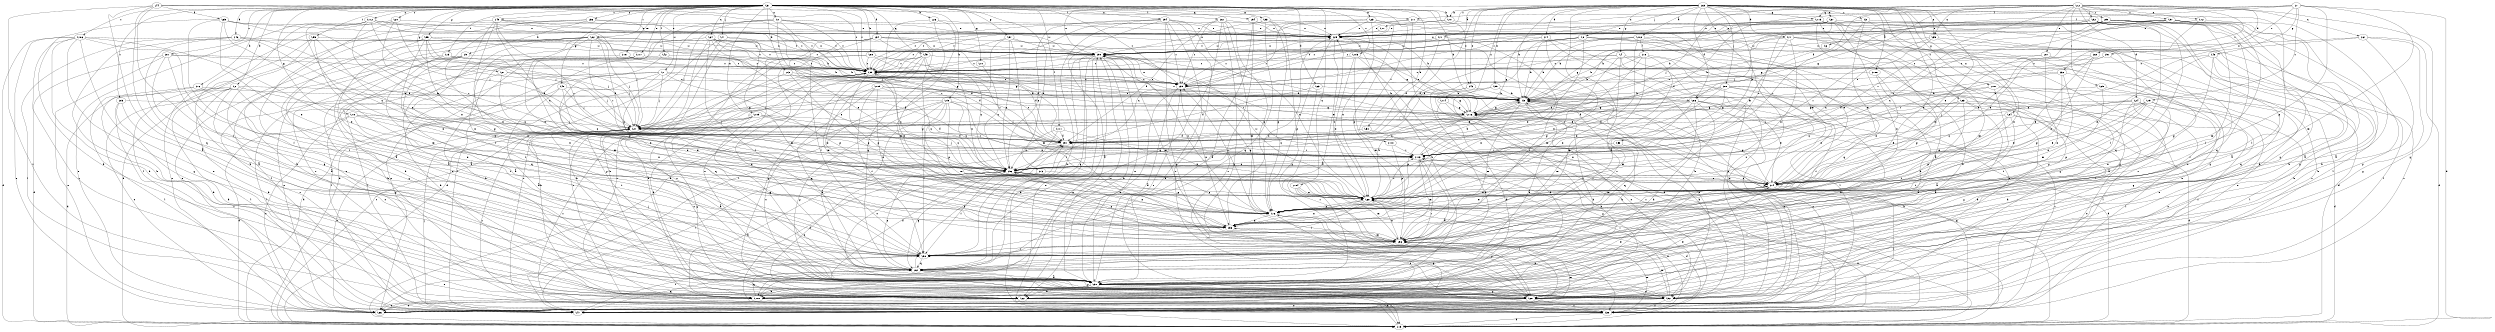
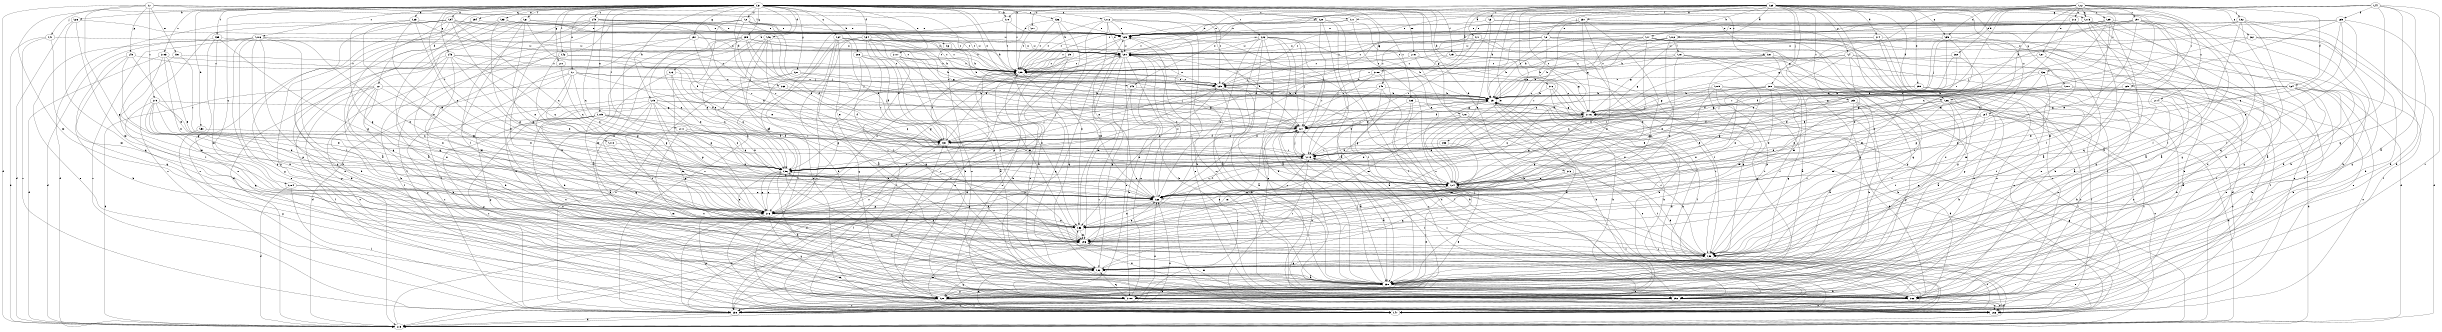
  strict digraph {
    S31
    S26
    S73
    S104
    S64
    S63
    S46
    S2
    S34
    S10
    S57
    S40
    S78
    S75
    S13
    S50
    S16
    S70
    S55
    S110
    S15
    S41
    S88
    S5
    S42
    S111
    S61
    S101
    S93
    S109
    S43
    S45
    S54
    S22
    S36
    S112
    S99
    S103
    S94
    S1
    S0
    S23
    S117
    S95
    S21
    S20
    S85
    S49
    S106
    S81
    S39
    S25
    S82
    S19
    S96
    S14
    S98
    S68
    S47
    S90
    S28
    S51
    S66
    S38
    S30
    S62
    S56
    S100
    S53
    S52
    S116
    S76
    S27
    S113
    S9
    S69
    S102
    S71
    S108
    S77
    S35
    S74
    S86
    S80
    S8
    S58
    S115
    S3
    S114
    S83
    S17
    S84
    S59
    S37
    S4
    S107
    S18
    S12
    S67
    S60
    S24
    S92
    S87
    S72
    S89
    S29
    S97
    S32
    S105
    S7
    S6
    S11
    S48
    S91
    S79
    S44
    S65
    S31 -> S26 [label=b]
    S31 -> S73 [label=b]
    S31 -> S104 [label=c]
    S31 -> S64 [label=c]
    S31 -> S63 [label=d]
    S31 -> S46 [label=d]
    S31 -> S2 [label=d]
    S31 -> S34 [label=f]
    S31 -> S10 [label=g]
    S31 -> S57 [label=g]
    S31 -> S40 [label=g]
    S31 -> S78 [label=g]
    S31 -> S75 [label=h]
    S31 -> S13 [label=h]
    S31 -> S50 [label=h]
    S31 -> S16 [label=h]
    S31 -> S70 [label=h]
    S31 -> S55 [label=i]
    S31 -> S110 [label=i]
    S31 -> S15 [label=i]
    S31 -> S41 [label=j]
    S31 -> S88 [label=k]
    S31 -> S5 [label=k]
    S31 -> S42 [label=l]
    S31 -> S111 [label=l]
    S31 -> S61 [label=l]
    S31 -> S101 [label=m]
    S31 -> S93 [label=n]
    S31 -> S109 [label=n]
    S31 -> S43 [label=o]
    S31 -> S45 [label=q]
    S31 -> S54 [label=q]
    S31 -> S22 [label=r]
    S31 -> S36 [label=s]
    S31 -> S112 [label=s]
    S31 -> S99 [label=t]
    S31 -> S103 [label=v]
    S31 -> S94 [label=w]
    S31 -> S1 [label=w]
    S31 -> S0 [label=w]
    S31 -> S23 [label=x]
    S31 -> S117 [label=x]
    S31 -> S95 [label=y]
    S31 -> S21 [label=y]
    S31 -> S20 [label=z]
    S31 -> S85 [label=z]
    S31 -> S49 [label=z]
    S31 -> S106 [label=z]
    S31 -> S81 [label=z]
    S31 -> S39 [label=z]
    S26 -> S25 [label=s]
    S26 -> S82 [label=q]
    S26 -> S19 [label=d]
    S26 -> S96 [label=m]
    S73 -> S82 [label=q]
    S73 -> S14 [label=e]
    S73 -> S98 [label=i]
    S104 -> S19 [label=d]
    S104 -> S96 [label=m]
    S104 -> S68 [label=x]
    S104 -> S47 [label=l]
    S64 -> S5 [label=k]
    S64 -> S99 [label=t]
    S64 -> S14 [label=e]
    S64 -> S98 [label=i]
    S64 -> S90 [label=w]
    S64 -> S28 [label=y]
    S64 -> S51 [label=f]
    S64 -> S66 [label=o]
    S63 -> S5 [label=k]
    S63 -> S51 [label=f]
    S63 -> S38 [label=v]
    S46 -> S47 [label=l]
    S46 -> S90 [label=w]
    S46 -> S51 [label=f]
    S46 -> S30 [label=a]
    S46 -> S62 [label=b]
    S46 -> S56 [label=c]
    S2 -> S5 [label=k]
    S2 -> S19 [label=d]
    S2 -> S68 [label=x]
    S2 -> S47 [label=l]
    S2 -> S28 [label=y]
    S2 -> S66 [label=o]
    S2 -> S100 [label=h]
    S2 -> S53 [label=n]
    S34 -> S98 [label=i]
    S34 -> S90 [label=w]
    S34 -> S51 [label=f]
    S34 -> S38 [label=v]
    S34 -> S100 [label=h]
    S34 -> S52 [label=u]
    S34 -> S116 [label=g]
    S34 -> S76 [label=p]
    S10 -> S56 [label=c]
    S57 -> S99 [label=t]
    S57 -> S96 [label=m]
    S57 -> S14 [label=e]
    S57 -> S47 [label=l]
    S57 -> S90 [label=w]
    S57 -> S56 [label=c]
    S40 -> S5 [label=k]
    S40 -> S47 [label=l]
    S40 -> S30 [label=a]
    S40 -> S56 [label=c]
    S40 -> S27 [label=j]
    S78 -> S19 [label=d]
    S78 -> S14 [label=e]
    S78 -> S98 [label=i]
    S78 -> S68 [label=x]
    S78 -> S66 [label=o]
    S78 -> S27 [label=j]
    S75 -> S96 [label=m]
    S75 -> S98 [label=i]
    S75 -> S68 [label=x]
    S75 -> S28 [label=y]
    S75 -> S30 [label=a]
    S75 -> S56 [label=c]
    S75 -> S52 [label=u]
    S75 -> S116 [label=g]
    S75 -> S76 [label=p]
    S75 -> S27 [label=j]
    S13 -> S39 [label=z]
    S13 -> S56 [label=c]
    S13 -> S100 [label=h]
    S13 -> S76 [label=p]
    S50 -> S28 [label=y]
    S50 -> S51 [label=f]
    S16 -> S5 [label=k]
    S16 -> S98 [label=i]
    S16 -> S47 [label=l]
    S16 -> S100 [label=h]
    S70 -> S99 [label=t]
    S70 -> S25 [label=s]
    S70 -> S38 [label=v]
    S55 -> S96 [label=m]
    S55 -> S90 [label=w]
    S55 -> S66 [label=o]
    S55 -> S52 [label=u]
    S55 -> S76 [label=p]
    S110 -> S76 [label=p]
    S110 -> S113 [label=r]
    S15 -> S99 [label=t]
    S15 -> S98 [label=i]
    S15 -> S28 [label=y]
    S15 -> S27 [label=j]
    S41 -> S19 [label=d]
    S41 -> S96 [label=m]
    S41 -> S90 [label=w]
    S41 -> S38 [label=v]
    S88 -> S99 [label=t]
    S88 -> S82 [label=q]
    S88 -> S51 [label=f]
    S88 -> S62 [label=b]
    S88 -> S113 [label=r]
    S5 -> S99 [label=t]
    S5 -> S19 [label=d]
    S5 -> S96 [label=m]
    S5 -> S30 [label=a]
    S5 -> S56 [label=c]
    S5 -> S116 [label=g]
    S42 -> S99 [label=t]
    S42 -> S47 [label=l]
    S42 -> S51 [label=f]
    S42 -> S76 [label=p]
    S111 -> S68 [label=x]
    S111 -> S51 [label=f]
    S111 -> S56 [label=c]
    S111 -> S52 [label=u]
    S61 -> S39 [label=z]
    S61 -> S25 [label=s]
    S61 -> S82 [label=q]
    S61 -> S96 [label=m]
    S61 -> S28 [label=y]
    S61 -> S51 [label=f]
    S61 -> S76 [label=p]
    S101 -> S99 [label=t]
    S101 -> S62 [label=b]
    S101 -> S116 [label=g]
    S93 -> S25 [label=s]
    S93 -> S82 [label=q]
    S93 -> S90 [label=w]
    S93 -> S28 [label=y]
    S93 -> S76 [label=p]
    S109 -> S82 [label=q]
    S109 -> S28 [label=y]
    S109 -> S51 [label=f]
    S109 -> S38 [label=v]
    S109 -> S56 [label=c]
    S109 -> S52 [label=u]
    S109 -> S27 [label=j]
    S109 -> S113 [label=r]
    S43 -> S5 [label=k]
    S43 -> S38 [label=v]
    S43 -> S100 [label=h]
    S45 -> S99 [label=t]
    S45 -> S96 [label=m]
    S45 -> S68 [label=x]
    S45 -> S28 [label=y]
    S45 -> S62 [label=b]
    S45 -> S56 [label=c]
    S45 -> S53 [label=n]
    S45 -> S113 [label=r]
    S54 -> S25 [label=s]
    S54 -> S38 [label=v]
    S54 -> S30 [label=a]
    S22 -> S5 [label=k]
    S22 -> S99 [label=t]
    S22 -> S68 [label=x]
    S22 -> S47 [label=l]
    S22 -> S90 [label=w]
    S22 -> S51 [label=f]
    S22 -> S66 [label=o]
    S22 -> S30 [label=a]
    S22 -> S62 [label=b]
    S22 -> S53 [label=n]
    S22 -> S27 [label=j]
    S22 -> S113 [label=r]
    S36 -> S99 [label=t]
    S36 -> S25 [label=s]
    S36 -> S38 [label=v]
    S36 -> S100 [label=h]
    S36 -> S9 [label=k]
    S112 -> S99 [label=t]
    S112 -> S25 [label=s]
    S112 -> S68 [label=x]
    S112 -> S90 [label=w]
    S112 -> S66 [label=o]
    S112 -> S62 [label=b]
    S112 -> S53 [label=n]
    S112 -> S27 [label=j]
    S99 -> S39 [label=z]
    S99 -> S82 [label=q]
    S99 -> S68 [label=x]
    S99 -> S76 [label=p]
    S103 -> S99 [label=t]
    S103 -> S19 [label=d]
    S103 -> S96 [label=m]
    S103 -> S14 [label=e]
    S103 -> S68 [label=x]
    S94 -> S99 [label=t]
    S94 -> S39 [label=z]
    S94 -> S25 [label=s]
    S94 -> S19 [label=d]
    S94 -> S68 [label=x]
    S94 -> S28 [label=y]
    S94 -> S38 [label=v]
    S94 -> S30 [label=a]
    S94 -> S56 [label=c]
    S94 -> S100 [label=h]
    S1 -> S39 [label=z]
    S1 -> S19 [label=d]
    S1 -> S51 [label=f]
    S1 -> S56 [label=c]
    S1 -> S100 [label=h]
    S1 -> S53 [label=n]
    S1 -> S76 [label=p]
    S1 -> S27 [label=j]
    S0 -> S5 [label=k]
    S0 -> S99 [label=t]
    S0 -> S25 [label=s]
    S0 -> S19 [label=d]
    S0 -> S14 [label=e]
    S0 -> S47 [label=l]
    S0 -> S27 [label=j]
    S0 -> S113 [label=r]
    S23 -> S25 [label=s]
    S23 -> S14 [label=e]
    S23 -> S68 [label=x]
    S23 -> S56 [label=c]
    S23 -> S76 [label=p]
    S23 -> S27 [label=j]
    S117 -> S99 [label=t]
    S117 -> S96 [label=m]
    S117 -> S47 [label=l]
    S117 -> S30 [label=a]
    S95 -> S99 [label=t]
    S95 -> S68 [label=x]
    S95 -> S90 [label=w]
    S95 -> S51 [label=f]
    S95 -> S30 [label=a]
    S95 -> S53 [label=n]
    S95 -> S52 [label=u]
    S95 -> S27 [label=j]
    S21 -> S39 [label=z]
    S21 -> S38 [label=v]
    S21 -> S56 [label=c]
    S21 -> S27 [label=j]
    S20 -> S25 [label=s]
    S20 -> S47 [label=l]
    S20 -> S30 [label=a]
    S20 -> S27 [label=j]
    S20 -> S113 [label=r]
    S85 -> S38 [label=v]
    S85 -> S62 [label=b]
    S85 -> S52 [label=u]
    S85 -> S116 [label=g]
    S49 -> S5 [label=k]
    S49 -> S25 [label=s]
    S49 -> S19 [label=d]
    S49 -> S98 [label=i]
    S49 -> S56 [label=c]
    S49 -> S53 [label=n]
    S49 -> S27 [label=j]
    S49 -> S113 [label=r]
    S106 -> S19 [label=d]
    S106 -> S98 [label=i]
    S106 -> S68 [label=x]
    S106 -> S90 [label=w]
    S106 -> S28 [label=y]
    S106 -> S66 [label=o]
    S106 -> S38 [label=v]
    S106 -> S62 [label=b]
    S106 -> S52 [label=u]
    S81 -> S99 [label=t]
    S81 -> S82 [label=q]
    S81 -> S19 [label=d]
    S81 -> S66 [label=o]
    S81 -> S30 [label=a]
    S81 -> S116 [label=g]
    S39 -> S5 [label=k]
    S39 -> S99 [label=t]
    S39 -> S90 [label=w]
    S39 -> S30 [label=a]
    S39 -> S62 [label=b]
    S39 -> S53 [label=n]
    S39 -> S76 [label=p]
    S25 -> S90 [label=w]
    S25 -> S38 [label=v]
    S25 -> S30 [label=a]
    S25 -> S76 [label=p]
    S82 -> S28 [label=y]
    S82 -> S51 [label=f]
    S82 -> S30 [label=a]
    S82 -> S56 [label=c]
    S82 -> S113 [label=r]
    S19 -> S99 [label=t]
    S19 -> S68 [label=x]
    S19 -> S90 [label=w]
    S19 -> S116 [label=g]
    S96 -> S98 [label=i]
    S96 -> S68 [label=x]
    S96 -> S56 [label=c]
    S14 -> S68 [label=x]
    S14 -> S47 [label=l]
    S14 -> S116 [label=g]
    S98 -> S82 [label=q]
    S98 -> S66 [label=o]
    S98 -> S27 [label=j]
    S68 -> S5 [label=k]
    S68 -> S25 [label=s]
    S68 -> S98 [label=i]
    S68 -> S90 [label=w]
    S68 -> S53 [label=n]
    S68 -> S76 [label=p]
    S68 -> S113 [label=r]
    S47 -> S82 [label=q]
    S47 -> S96 [label=m]
    S47 -> S98 [label=i]
    S47 -> S76 [label=p]
    S47 -> S27 [label=j]
    S90 -> S99 [label=t]
    S90 -> S82 [label=q]
    S90 -> S19 [label=d]
    S90 -> S96 [label=m]
    S90 -> S14 [label=e]
    S90 -> S98 [label=i]
    S90 -> S66 [label=o]
    S90 -> S62 [label=b]
    S28 -> S14 [label=e]
    S28 -> S47 [label=l]
    S28 -> S51 [label=f]
    S28 -> S38 [label=v]
    S51 -> S99 [label=t]
    S51 -> S47 [label=l]
    S51 -> S113 [label=r]
    S66 -> S5 [label=k]
    S38 -> S5 [label=k]
    S38 -> S19 [label=d]
    S38 -> S96 [label=m]
    S38 -> S68 [label=x]
    S38 -> S51 [label=f]
    S38 -> S113 [label=r]
    S30 -> S99 [label=t]
    S30 -> S39 [label=z]
    S30 -> S19 [label=d]
    S30 -> S90 [label=w]
    S30 -> S28 [label=y]
    S30 -> S62 [label=b]
    S30 -> S100 [label=h]
    S30 -> S52 [label=u]
    S30 -> S27 [label=j]
    S62 -> S5 [label=k]
    S62 -> S66 [label=o]
    S62 -> S56 [label=c]
    S56 -> S14 [label=e]
    S56 -> S100 [label=h]
    S56 -> S53 [label=n]
    S56 -> S76 [label=p]
    S100 -> S5 [label=k]
    S100 -> S99 [label=t]
    S100 -> S82 [label=q]
    S100 -> S14 [label=e]
    S100 -> S90 [label=w]
    S100 -> S66 [label=o]
    S53 -> S25 [label=s]
    S53 -> S96 [label=m]
    S52 -> S5 [label=k]
    S52 -> S96 [label=m]
    S52 -> S66 [label=o]
    S52 -> S38 [label=v]
    S52 -> S53 [label=n]
    S52 -> S113 [label=r]
    S116 -> S99 [label=t]
    S116 -> S25 [label=s]
    S116 -> S62 [label=b]
    S116 -> S56 [label=c]
    S116 -> S76 [label=p]
    S116 -> S27 [label=j]
    S76 -> S39 [label=z]
    S76 -> S14 [label=e]
    S76 -> S90 [label=w]
    S76 -> S28 [label=y]
    S76 -> S66 [label=o]
    S76 -> S56 [label=c]
    S76 -> S53 [label=n]
    S27 -> S51 [label=f]
    S27 -> S66 [label=o]
    S27 -> S38 [label=v]
    S27 -> S30 [label=a]
    S113 -> S5 [label=k]
    S113 -> S96 [label=m]
    S113 -> S30 [label=a]
    S113 -> S56 [label=c]
    S113 -> S27 [label=j]
    S9 -> S99 [label=t]
    S9 -> S82 [label=q]
    S9 -> S66 [label=o]
    S9 -> S100 [label=h]
    S9 -> S53 [label=n]
    S69 -> S70 [label=h]
    S69 -> S5 [label=k]
    S69 -> S43 [label=o]
    S69 -> S14 [label=e]
    S69 -> S68 [label=x]
    S69 -> S90 [label=w]
    S69 -> S28 [label=y]
    S69 -> S30 [label=a]
    S69 -> S100 [label=h]
    S69 -> S52 [label=u]
    S69 -> S102 [label=a]
    S69 -> S71 [label=a]
    S69 -> S108 [label=a]
    S69 -> S77 [label=b]
    S69 -> S35 [label=c]
    S69 -> S74 [label=d]
    S69 -> S86 [label=f]
    S69 -> S80 [label=j]
    S69 -> S8 [label=j]
    S69 -> S58 [label=p]
    S69 -> S115 [label=q]
    S69 -> S3 [label=r]
    S69 -> S114 [label=s]
    S69 -> S83 [label=v]
    S69 -> S17 [label=v]
    S69 -> S84 [label=w]
    S69 -> S59 [label=x]
    S69 -> S37 [label=x]
    S69 -> S4 [label=y]
    S69 -> S107 [label=y]
    S102 -> S5 [label=k]
    S102 -> S39 [label=z]
    S102 -> S19 [label=d]
    S102 -> S47 [label=l]
    S102 -> S51 [label=f]
    S102 -> S53 [label=n]
    S102 -> S18 [label=l]
    S71 -> S39 [label=z]
    S71 -> S98 [label=i]
    S71 -> S68 [label=x]
    S71 -> S90 [label=w]
    S71 -> S51 [label=f]
    S108 -> S39 [label=z]
    S108 -> S68 [label=x]
    S108 -> S76 [label=p]
    S77 -> S5 [label=k]
    S77 -> S68 [label=x]
    S77 -> S90 [label=w]
    S77 -> S28 [label=y]
    S77 -> S66 [label=o]
    S77 -> S38 [label=v]
    S77 -> S113 [label=r]
    S35 -> S68 [label=x]
    S35 -> S47 [label=l]
    S35 -> S90 [label=w]
    S35 -> S56 [label=c]
    S35 -> S113 [label=r]
    S74 -> S96 [label=m]
    S74 -> S90 [label=w]
    S74 -> S62 [label=b]
    S74 -> S52 [label=u]
    S74 -> S116 [label=g]
    S86 -> S82 [label=q]
    S86 -> S96 [label=m]
    S86 -> S14 [label=e]
    S86 -> S98 [label=i]
    S86 -> S51 [label=f]
    S86 -> S66 [label=o]
    S86 -> S38 [label=v]
    S86 -> S100 [label=h]
    S86 -> S116 [label=g]
    S80 -> S5 [label=k]
    S80 -> S96 [label=m]
    S80 -> S98 [label=i]
    S80 -> S47 [label=l]
    S80 -> S51 [label=f]
    S80 -> S38 [label=v]
    S80 -> S100 [label=h]
    S80 -> S53 [label=n]
    S80 -> S113 [label=r]
    S8 -> S5 [label=k]
    S8 -> S99 [label=t]
    S8 -> S82 [label=q]
    S8 -> S90 [label=w]
    S8 -> S51 [label=f]
    S8 -> S38 [label=v]
    S8 -> S62 [label=b]
    S8 -> S56 [label=c]
    S58 -> S96 [label=m]
    S58 -> S113 [label=r]
    S115 -> S25 [label=s]
    S115 -> S90 [label=w]
    S115 -> S28 [label=y]
    S115 -> S30 [label=a]
    S115 -> S62 [label=b]
    S115 -> S52 [label=u]
    S3 -> S25 [label=s]
    S3 -> S14 [label=e]
    S3 -> S47 [label=l]
    S3 -> S28 [label=y]
    S3 -> S113 [label=r]
    S114 -> S100 [label=h]
    S114 -> S52 [label=u]
    S114 -> S116 [label=g]
    S83 -> S14 [label=e]
    S83 -> S98 [label=i]
    S83 -> S47 [label=l]
    S83 -> S28 [label=y]
    S83 -> S30 [label=a]
    S83 -> S56 [label=c]
    S83 -> S116 [label=g]
    S17 -> S99 [label=t]
    S84 -> S19 [label=d]
    S84 -> S14 [label=e]
    S84 -> S98 [label=i]
    S84 -> S66 [label=o]
    S84 -> S76 [label=p]
    S84 -> S27 [label=j]
    S59 -> S5 [label=k]
    S59 -> S62 [label=b]
    S59 -> S52 [label=u]
    S59 -> S27 [label=j]
    S37 -> S25 [label=s]
    S37 -> S96 [label=m]
    S37 -> S28 [label=y]
    S37 -> S51 [label=f]
    S37 -> S53 [label=n]
    S37 -> S116 [label=g]
    S37 -> S113 [label=r]
    S4 -> S99 [label=t]
    S4 -> S39 [label=z]
    S4 -> S47 [label=l]
    S4 -> S66 [label=o]
    S4 -> S53 [label=n]
    S4 -> S52 [label=u]
    S4 -> S76 [label=p]
    S107 -> S5 [label=k]
    S107 -> S19 [label=d]
    S107 -> S68 [label=x]
    S107 -> S47 [label=l]
    S107 -> S30 [label=a]
    S18 -> S5 [label=k]
    S18 -> S99 [label=t]
    S18 -> S96 [label=m]
    S18 -> S68 [label=x]
    S18 -> S53 [label=n]
    S18 -> S52 [label=u]
    S12 -> S25 [label=s]
    S12 -> S28 [label=y]
    S12 -> S116 [label=g]
    S12 -> S27 [label=j]
    S12 -> S113 [label=r]
    S12 -> S35 [label=c]
    S12 -> S86 [label=f]
    S12 -> S115 [label=q]
    S12 -> S67 [label=c]
    S12 -> S60 [label=d]
    S12 -> S24 [label=d]
    S12 -> S92 [label=j]
    S12 -> S87 [label=o]
    S12 -> S72 [label=o]
    S12 -> S89 [label=r]
    S12 -> S29 [label=r]
    S12 -> S97 [label=v]
    S12 -> S32 [label=v]
    S67 -> S19 [label=d]
    S67 -> S90 [label=w]
    S67 -> S28 [label=y]
    S67 -> S62 [label=b]
    S67 -> S56 [label=c]
    S60 -> S99 [label=t]
    S60 -> S14 [label=e]
    S60 -> S68 [label=x]
    S60 -> S51 [label=f]
-   S92 -> S5 [label=k]
+   S24 -> S5 [label=k]
    S24 -> S14 [label=e]
    S24 -> S66 [label=o]
    S24 -> S30 [label=a]
    S24 -> S62 [label=b]
    S24 -> S100 [label=h]
    S24 -> S116 [label=g]
    S24 -> S27 [label=j]
    S92 -> S25 [label=s]
    S92 -> S82 [label=q]
    S92 -> S98 [label=i]
    S92 -> S28 [label=y]
    S92 -> S30 [label=a]
    S92 -> S62 [label=b]
    S92 -> S27 [label=j]
    S87 -> S99 [label=t]
    S87 -> S14 [label=e]
    S87 -> S30 [label=a]
    S87 -> S53 [label=n]
    S72 -> S25 [label=s]
    S72 -> S14 [label=e]
    S72 -> S30 [label=a]
    S89 -> S5 [label=k]
    S89 -> S39 [label=z]
    S89 -> S25 [label=s]
    S89 -> S82 [label=q]
    S89 -> S98 [label=i]
    S89 -> S28 [label=y]
    S89 -> S62 [label=b]
    S89 -> S56 [label=c]
    S89 -> S113 [label=r]
    S29 -> S5 [label=k]
    S29 -> S98 [label=i]
    S29 -> S52 [label=u]
    S97 -> S5 [label=k]
    S97 -> S39 [label=z]
    S97 -> S25 [label=s]
    S97 -> S96 [label=m]
    S97 -> S14 [label=e]
    S97 -> S98 [label=i]
    S97 -> S30 [label=a]
    S97 -> S100 [label=h]
    S97 -> S116 [label=g]
    S32 -> S39 [label=z]
    S32 -> S96 [label=m]
    S32 -> S51 [label=f]
    S32 -> S52 [label=u]
    S32 -> S76 [label=p]
    S105 -> S82 [label=q]
    S105 -> S98 [label=i]
    S105 -> S62 [label=b]
    S105 -> S56 [label=c]
    S105 -> S53 [label=n]
    S105 -> S116 [label=g]
    S105 -> S86 [label=f]
    S7 -> S39 [label=z]
    S7 -> S19 [label=d]
    S7 -> S96 [label=m]
    S7 -> S76 [label=p]
    S7 -> S6 [label=l]
    S7 -> S11 [label=l]
    S7 -> S48 [label=p]
    S7 -> S91 [label=v]
    S7 -> S79 [label=v]
    S6 -> S5 [label=k]
    S11 -> S99 [label=t]
    S11 -> S25 [label=s]
    S11 -> S14 [label=e]
    S11 -> S38 [label=v]
    S48 -> S99 [label=t]
    S48 -> S82 [label=q]
    S48 -> S14 [label=e]
    S48 -> S62 [label=b]
    S48 -> S76 [label=p]
    S91 -> S99 [label=t]
    S91 -> S98 [label=i]
    S91 -> S113 [label=r]
    S79 -> S82 [label=q]
    S79 -> S14 [label=e]
    S79 -> S68 [label=x]
    S79 -> S56 [label=c]
    S79 -> S53 [label=n]
    S79 -> S116 [label=g]
    S79 -> S76 [label=p]
    S44 -> S99 [label=t]
    S44 -> S39 [label=z]
    S44 -> S82 [label=q]
    S44 -> S98 [label=i]
    S44 -> S38 [label=v]
    S44 -> S30 [label=a]
    S44 -> S11 [label=l]
    S44 -> S65 [label=f]
    S65 -> S99 [label=t]
    S65 -> S25 [label=s]
    S65 -> S98 [label=i]
    S65 -> S68 [label=x]
    S65 -> S62 [label=b]
    S65 -> S56 [label=c]
    S65 -> S113 [label=r]
  }
